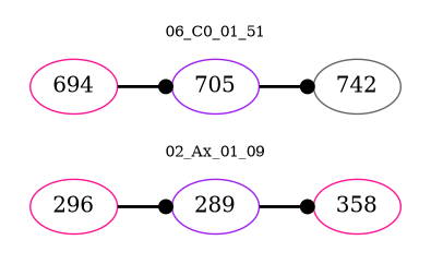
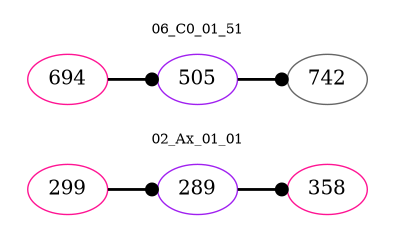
  digraph {
    rankdir=LR
    node [color=deeppink]
    edge [arrowhead=dot color=black style=bold]
-   n1 [label=296]
+   n1 [label=299]
    n2 [color=purple label=289]
    n3 [label=358]
    n4 [label=694]
-   n5 [color=purple label=705]
+   n5 [color=purple label=505]
    n6 [color=gray40 label=742]
    subgraph cluster_1 {
      color=white
      fontsize=10
-     label="02_Ax_01_09"
+     label="02_Ax_01_01"
      n1
      n2
      n3
    }
    subgraph cluster_2 {
      color=white
      fontsize=10
      label="06_C0_01_51"
      n4
      n5
      n6
    }
    n1 -> n2
    n2 -> n3
    n4 -> n5
    n5 -> n6
  }
